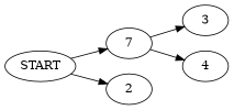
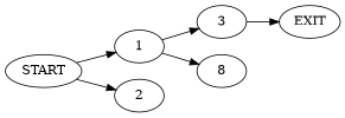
  digraph {
    rankdir=LR
    n1 [label=START]
-   1 [label=7]
+   1
    2
    3
-   4
+   4 [label=8]
+   n6 [label=EXIT]
    n1 -> 1
    n1 -> 2
    1 -> 3
    1 -> 4
+   3 -> n6
  }
